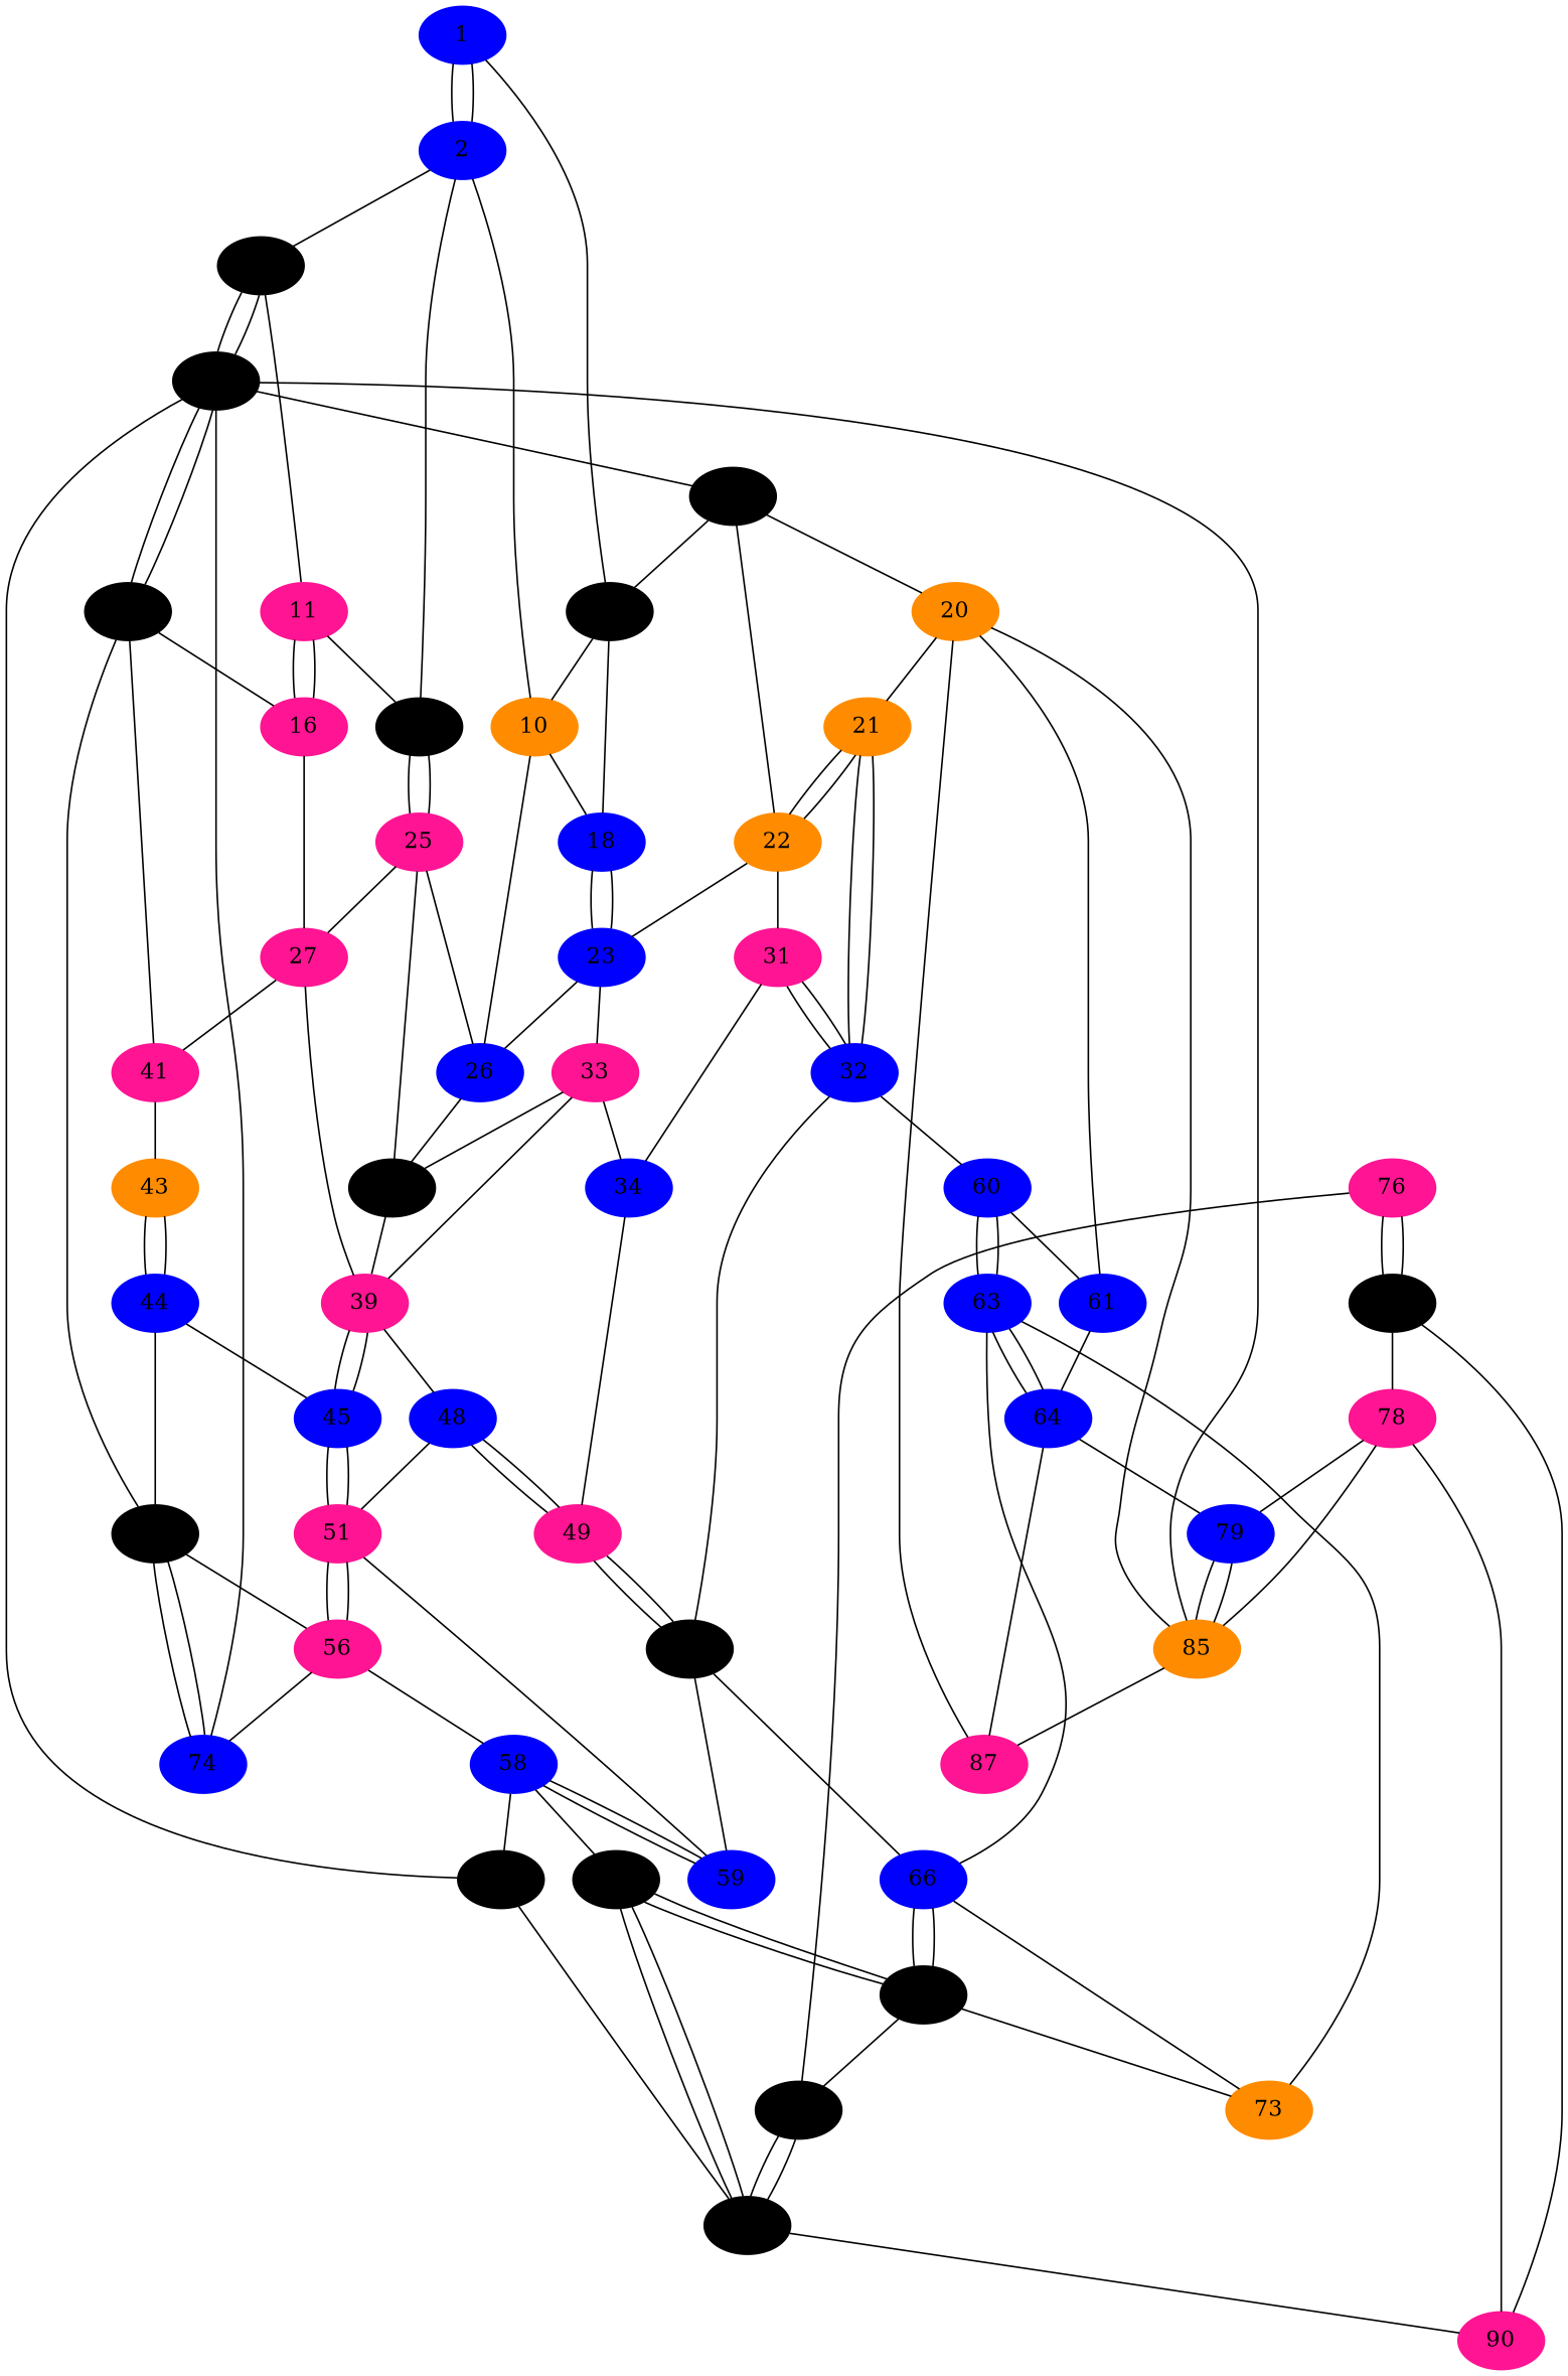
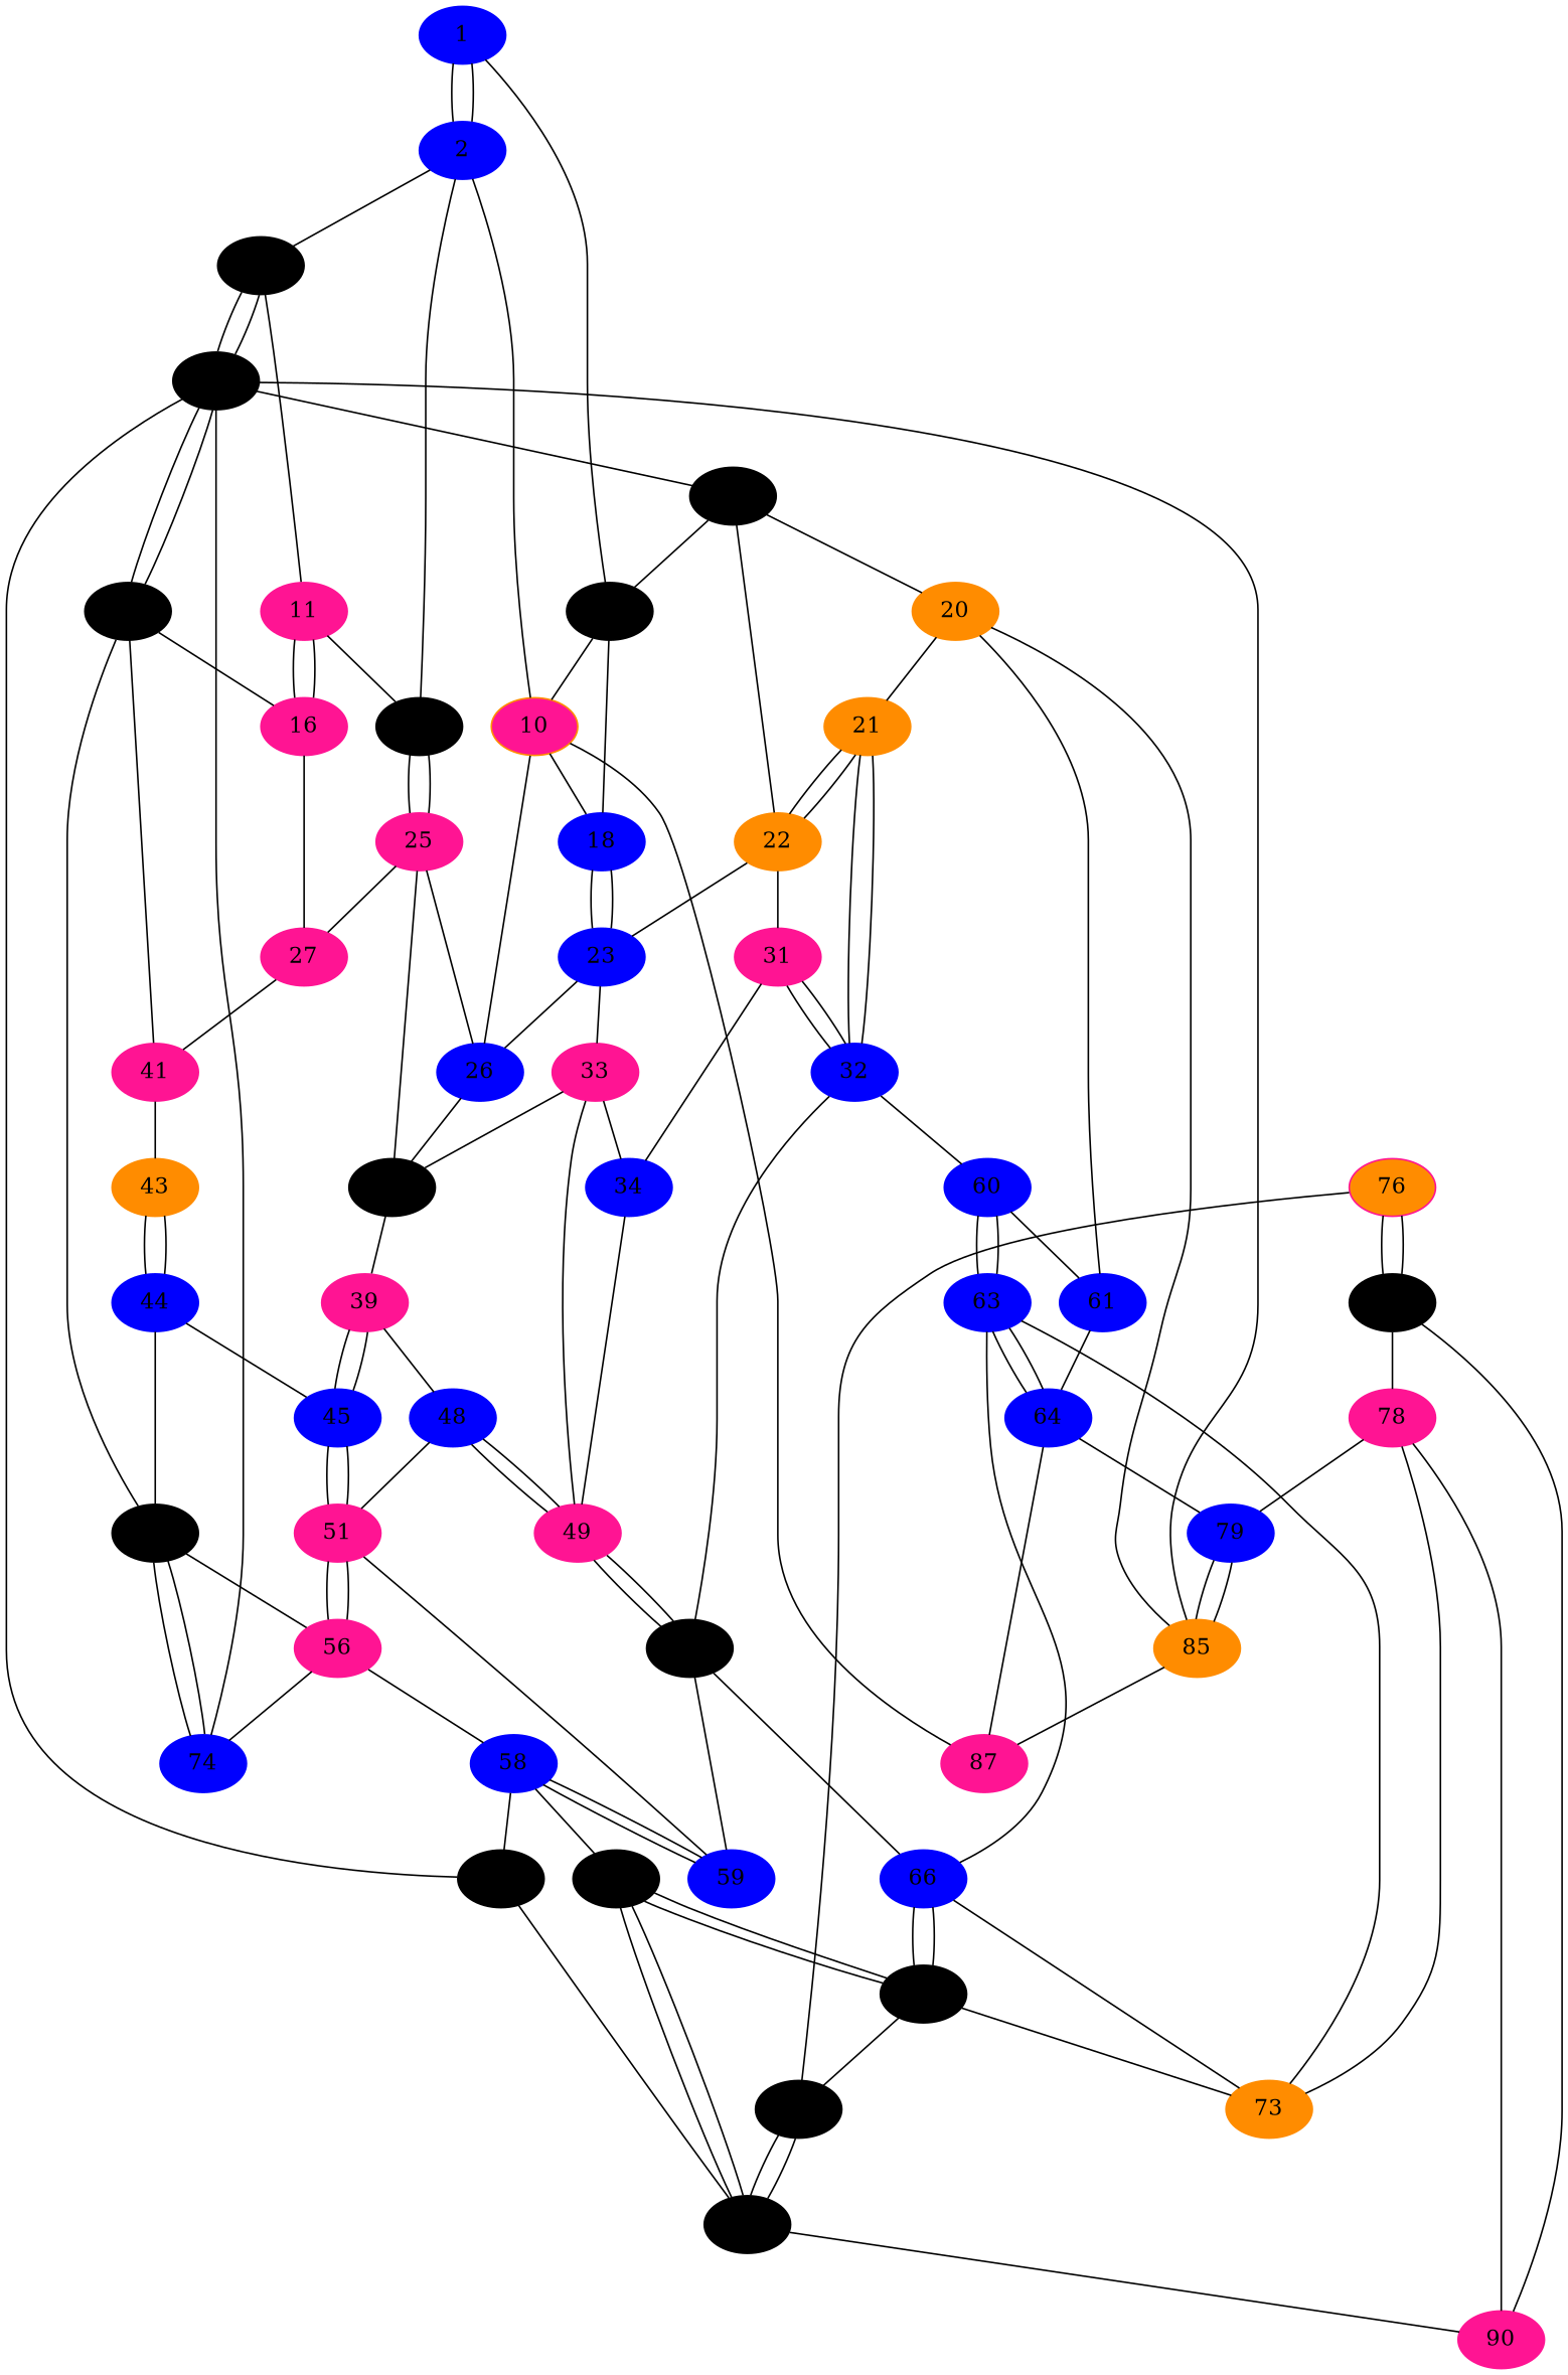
  graph {
    node [color=blue style=filled]
    2 [super="+9"]
    1
    6 [color=black super="+7"]
    3 [color=black]
-   10 [color=darkorange super="+17"]
+   10 [color=darkorange super="+17" fillcolor=deeppink]
    13 [color=black]
    18
    4 [color=black super="+82"]
    11 [color=deeppink super="+12"]
    26 [super="+29"]
    25 [color=deeppink super="+28"]
    5 [color=black super="+8"]
    14 [color=black super="+15"]
    74
    83 [color=black]
    85 [color=darkorange super="+86"]
    16 [color=deeppink super="+19"]
    20 [color=darkorange super="+62"]
    22 [color=darkorange super="+24"]
    41 [color=deeppink super="+42"]
    46 [color=black super="+47"]
    84 [color=black super="+89"]
    87 [color=deeppink]
    21 [color=darkorange]
    61
    23 [super="+30"]
    31 [color=deeppink]
    35 [color=black super="+36"]
    27 [color=deeppink super="+38"]
    43 [color=darkorange]
    56 [color=deeppink super="+57"]
    39 [color=deeppink super="+40"]
    33 [color=deeppink super="+37"]
    32 [super="+55"]
    64 [super="+65"]
    53 [color=black super="+54"]
    60
    34
    49 [color=deeppink super="+50"]
    45
    48
    59
    66 [super="+67"]
    63 [super="+68"]
    51 [color=deeppink super="+52"]
    44
    58 [super="+69"]
    73 [color=darkorange super="+75"]
    71 [color=black super="+72"]
    70 [color=black]
    79
    80 [color=black]
    90 [color=deeppink]
-   76 [color=deeppink super="+81"]
+   76 [color=deeppink super="+81" fillcolor=darkorange]
    77 [color=black super="+88"]
    78 [color=deeppink super="+91"]
    2 -- 3
    2 -- 10
    2 -- 13
    1 -- 2
    1 -- 2
    1 -- 6
    6 -- 10
    6 -- 18
    3 -- 4
    3 -- 4
    3 -- 11
    10 -- 18
    10 -- 26
    13 -- 25
    13 -- 25
    18 -- 23
    18 -- 23
    4 -- 5
    4 -- 14
    4 -- 14
    4 -- 74
    4 -- 83
    4 -- 85
    11 -- 13
    11 -- 16 [weight=2]
    11 -- 16
    26 -- 35
    25 -- 26
    25 -- 35
    25 -- 27
    5 -- 6
    5 -- 20
    5 -- 22
    14 -- 16
    14 -- 41
    14 -- 46
    83 -- 84
    85 -- 87
    16 -- 27
    20 -- 85
-   20 -- 87
+   10 -- 87
    20 -- 21
    20 -- 61
    22 -- 23
    22 -- 31
    41 -- 43 [weight=2]
    46 -- 74
    46 -- 74
    46 -- 56
    84 -- 90
    21 -- 22
    21 -- 22
    21 -- 32
    21 -- 32
    61 -- 64
    23 -- 26
    23 -- 33
    31 -- 32
    31 -- 32
    31 -- 34
    35 -- 39
    27 -- 41
-   27 -- 39
    43 -- 44
    43 -- 44
    56 -- 74
    56 -- 58
    39 -- 45
    39 -- 45
    39 -- 48
    33 -- 35
    33 -- 34
-   33 -- 39
+   33 -- 49
    32 -- 53
    32 -- 60
    64 -- 87
    64 -- 79
    53 -- 59
    53 -- 66
    60 -- 61
    60 -- 63
    60 -- 63
    34 -- 49
    49 -- 53
    49 -- 53
    45 -- 51
    45 -- 51
    48 -- 49
    48 -- 49
    48 -- 51
    66 -- 73
    66 -- 71
    66 -- 71
    63 -- 64
    63 -- 64
    63 -- 66
    63 -- 73
    51 -- 56
    51 -- 56
    51 -- 59
    44 -- 46
    44 -- 45
    58 -- 83
    58 -- 59
    58 -- 59
    58 -- 70
    71 -- 73
    71 -- 80
    70 -- 84
    70 -- 84
    70 -- 71
    70 -- 71
    79 -- 85
    79 -- 85
    80 -- 84
    80 -- 84
    76 -- 80
    76 -- 77 [weight=2]
    76 -- 77
    77 -- 90
    77 -- 78
-   78 -- 85
+   78 -- 73
    78 -- 79
    78 -- 90
  }
